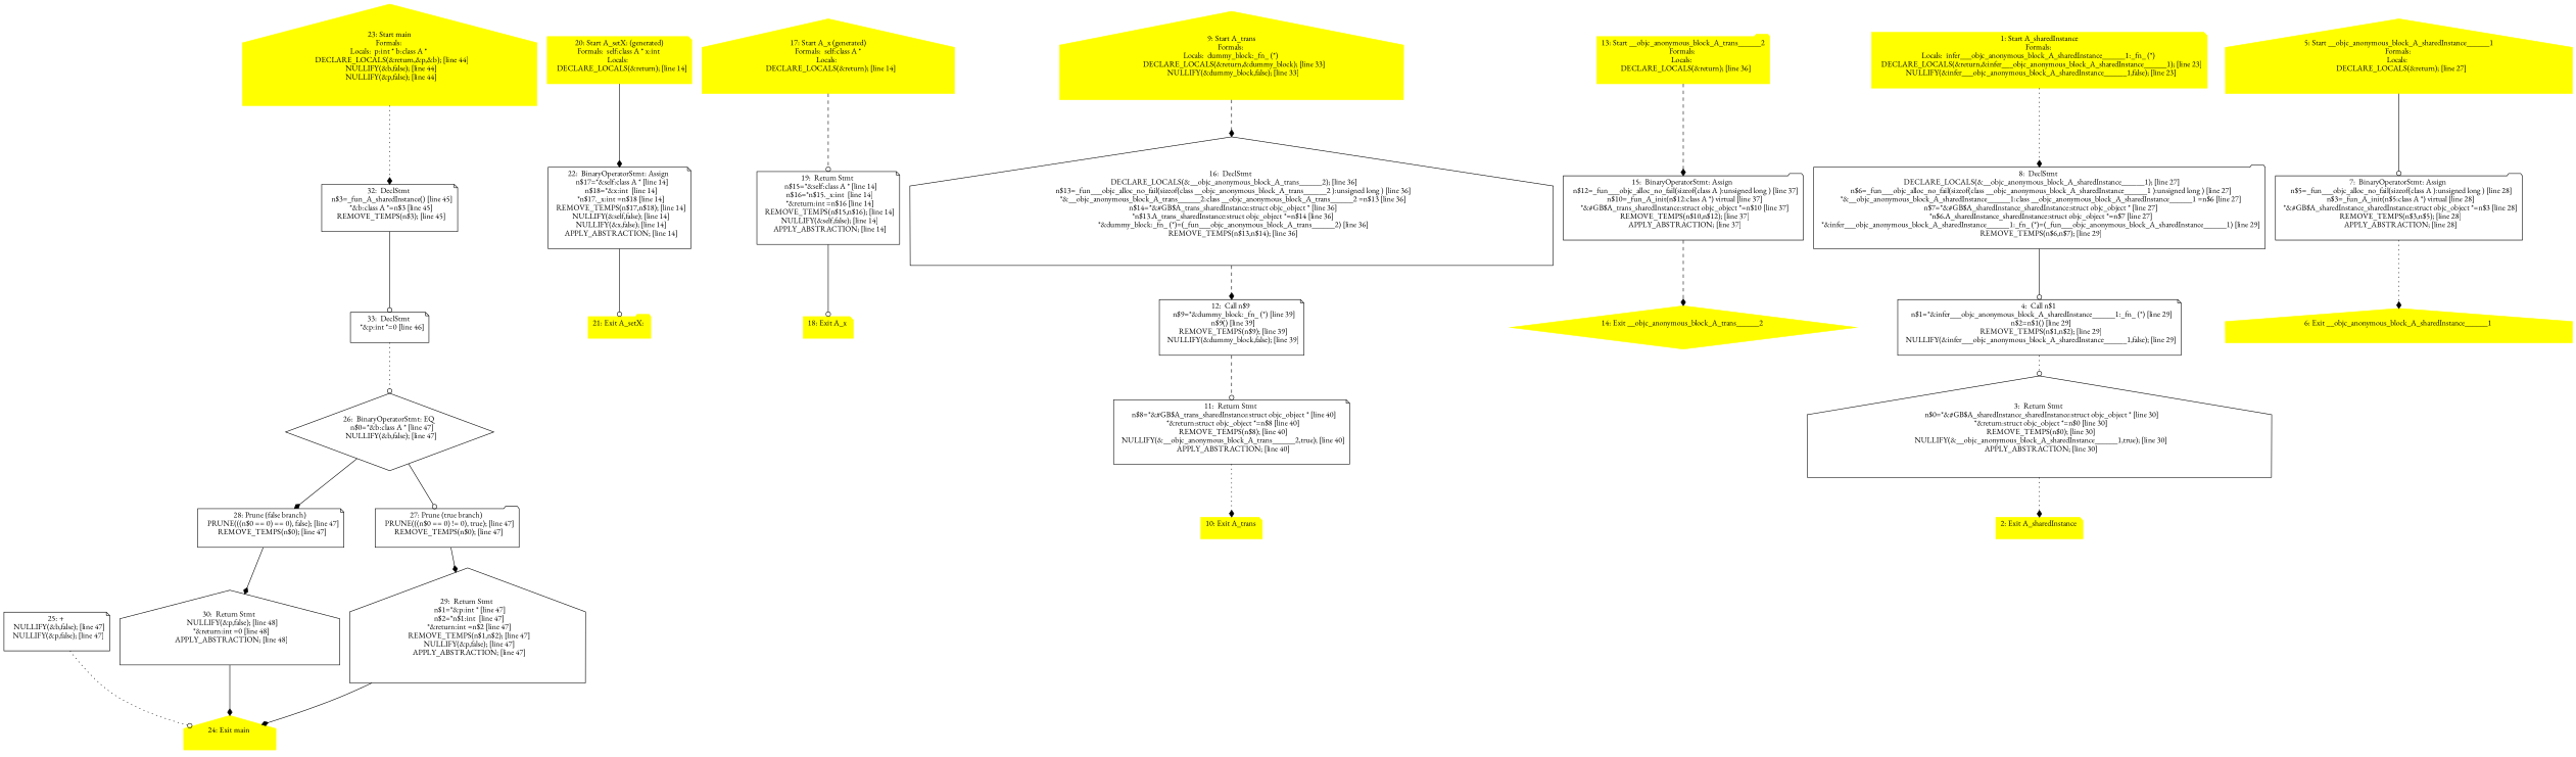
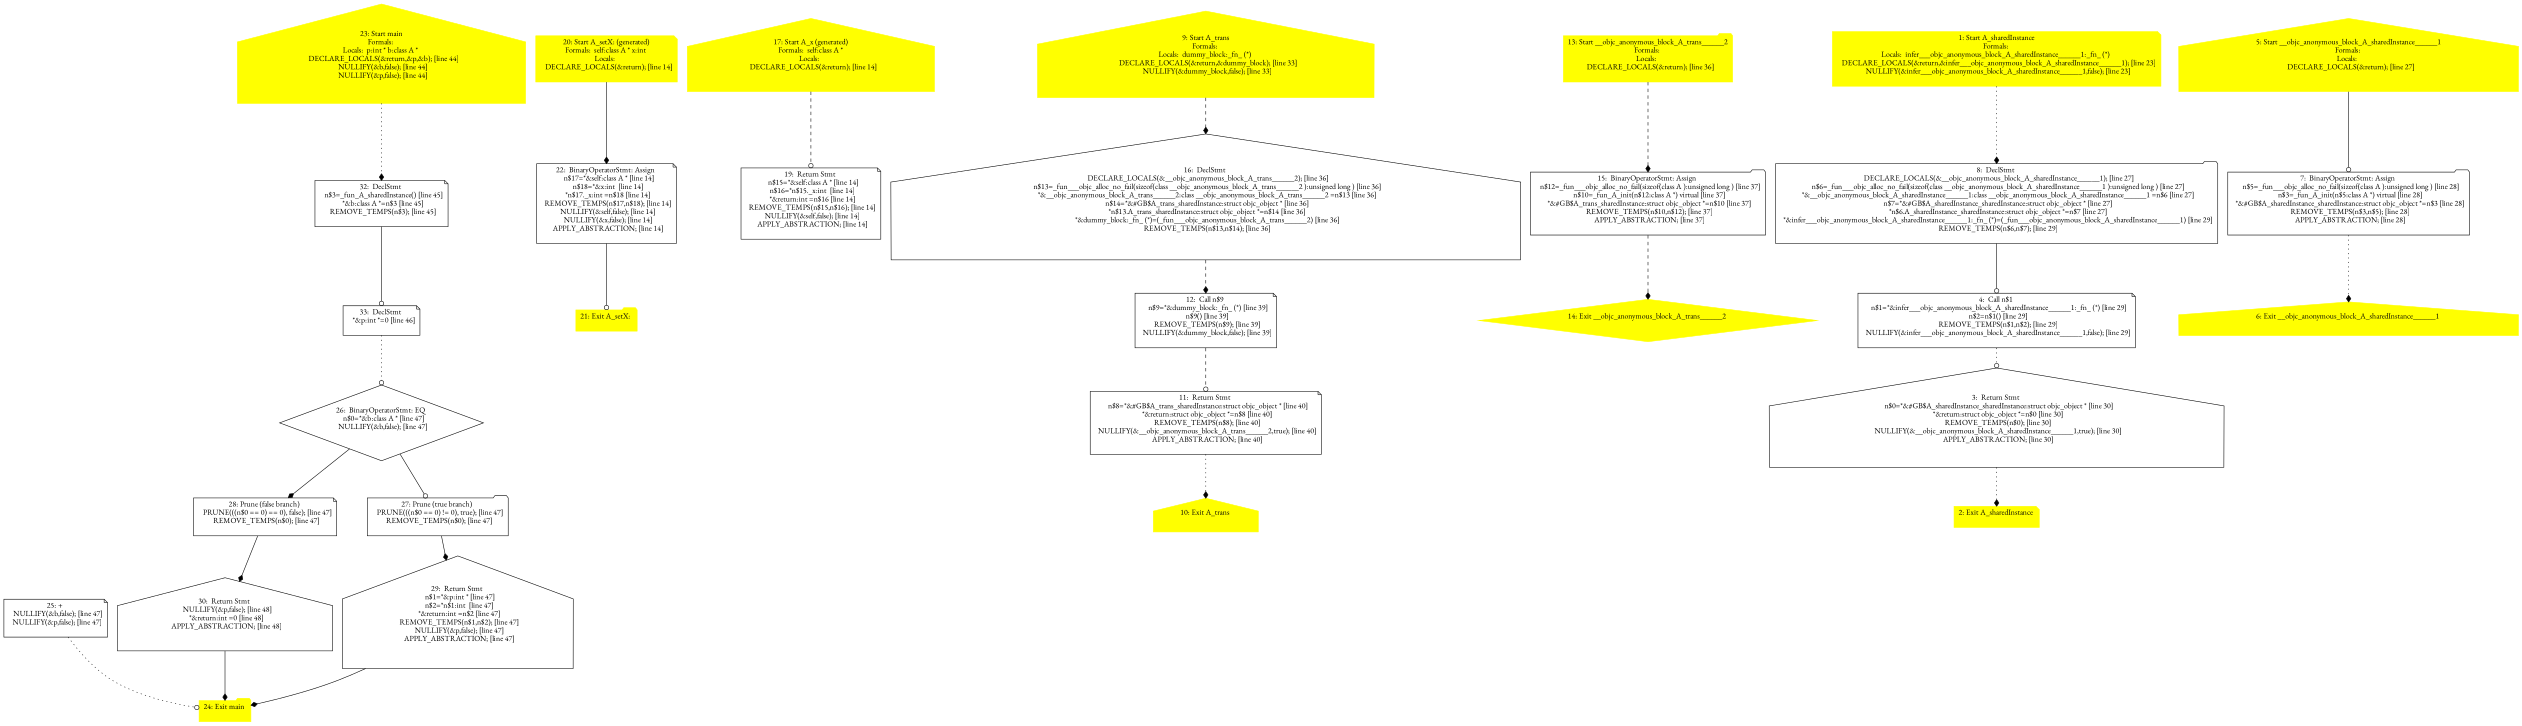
  digraph {
    fontname="EB Garamond"
    node [fontname="EB Garamond" shape=note]
    edge [arrowhead=diamond fontname="EB Garamond" style=solid]
    n1 [label="32:  DeclStmt \n   n$3=_fun_A_sharedInstance() [line 45]\n  *&b:class A *=n$3 [line 45]\n  REMOVE_TEMPS(n$3); [line 45]\n "]
    n2 [label="33:  DeclStmt \n   *&p:int *=0 [line 46]\n "]
    n3 [label="26:  BinaryOperatorStmt: EQ \n   n$0=*&b:class A * [line 47]\n  NULLIFY(&b,false); [line 47]\n " shape=diamond]
    n4 [label="28: Prune (false branch) \n   PRUNE(((n$0 == 0) == 0), false); [line 47]\n  REMOVE_TEMPS(n$0); [line 47]\n "]
    n5 [label="27: Prune (true branch) \n   PRUNE(((n$0 == 0) != 0), true); [line 47]\n  REMOVE_TEMPS(n$0); [line 47]\n " shape=folder]
    n6 [label="30:  Return Stmt \n   NULLIFY(&p,false); [line 48]\n  *&return:int =0 [line 48]\n  APPLY_ABSTRACTION; [line 48]\n " shape=house]
    n7 [label="29:  Return Stmt \n   n$1=*&p:int * [line 47]\n  n$2=*n$1:int  [line 47]\n  *&return:int =n$2 [line 47]\n  REMOVE_TEMPS(n$1,n$2); [line 47]\n  NULLIFY(&p,false); [line 47]\n  APPLY_ABSTRACTION; [line 47]\n " shape=house]
-   n8 [color=yellow label="24: Exit main \n  " shape=house style=filled]
+   n8 [color=yellow label="24: Exit main \n  " shape=folder style=filled]
    n9 [label="25: + \n   NULLIFY(&b,false); [line 47]\n  NULLIFY(&p,false); [line 47]\n "]
    n10 [color=yellow label="23: Start main\nFormals: \nLocals:  p:int * b:class A * \n   DECLARE_LOCALS(&return,&p,&b); [line 44]\n  NULLIFY(&b,false); [line 44]\n  NULLIFY(&p,false); [line 44]\n " shape=house style=filled]
    n11 [label="22:  BinaryOperatorStmt: Assign \n   n$17=*&self:class A * [line 14]\n  n$18=*&x:int  [line 14]\n  *n$17._x:int =n$18 [line 14]\n  REMOVE_TEMPS(n$17,n$18); [line 14]\n  NULLIFY(&self,false); [line 14]\n  NULLIFY(&x,false); [line 14]\n  APPLY_ABSTRACTION; [line 14]\n "]
    n12 [color=yellow label="21: Exit A_setX: \n  " shape=folder style=filled]
    n13 [color=yellow label="20: Start A_setX: (generated)\nFormals:  self:class A * x:int \nLocals:  \n   DECLARE_LOCALS(&return); [line 14]\n " style=filled]
    n14 [label="19:  Return Stmt \n   n$15=*&self:class A * [line 14]\n  n$16=*n$15._x:int  [line 14]\n  *&return:int =n$16 [line 14]\n  REMOVE_TEMPS(n$15,n$16); [line 14]\n  NULLIFY(&self,false); [line 14]\n  APPLY_ABSTRACTION; [line 14]\n "]
-   n15 [color=yellow label="18: Exit A_x \n  " style=filled]
    n16 [color=yellow label="17: Start A_x (generated)\nFormals:  self:class A *\nLocals:  \n   DECLARE_LOCALS(&return); [line 14]\n " shape=house style=filled]
    n17 [label="16:  DeclStmt \n   DECLARE_LOCALS(&__objc_anonymous_block_A_trans______2); [line 36]\n  n$13=_fun___objc_alloc_no_fail(sizeof(class __objc_anonymous_block_A_trans______2 ):unsigned long ) [line 36]\n  *&__objc_anonymous_block_A_trans______2:class __objc_anonymous_block_A_trans______2 =n$13 [line 36]\n  n$14=*&#GB$A_trans_sharedInstance:struct objc_object * [line 36]\n  *n$13.A_trans_sharedInstance:struct objc_object *=n$14 [line 36]\n  *&dummy_block:_fn_ (*)=(_fun___objc_anonymous_block_A_trans______2) [line 36]\n  REMOVE_TEMPS(n$13,n$14); [line 36]\n " shape=house]
    n18 [label="12:  Call n$9 \n   n$9=*&dummy_block:_fn_ (*) [line 39]\n  n$9() [line 39]\n  REMOVE_TEMPS(n$9); [line 39]\n  NULLIFY(&dummy_block,false); [line 39]\n "]
    n19 [label="11:  Return Stmt \n   n$8=*&#GB$A_trans_sharedInstance:struct objc_object * [line 40]\n  *&return:struct objc_object *=n$8 [line 40]\n  REMOVE_TEMPS(n$8); [line 40]\n  NULLIFY(&__objc_anonymous_block_A_trans______2,true); [line 40]\n  APPLY_ABSTRACTION; [line 40]\n "]
-   n20 [color=yellow label="10: Exit A_trans \n  " style=filled]
+   n20 [color=yellow label="10: Exit A_trans \n  " shape=house style=filled]
    n21 [label="15:  BinaryOperatorStmt: Assign \n   n$12=_fun___objc_alloc_no_fail(sizeof(class A ):unsigned long ) [line 37]\n  n$10=_fun_A_init(n$12:class A *) virtual [line 37]\n  *&#GB$A_trans_sharedInstance:struct objc_object *=n$10 [line 37]\n  REMOVE_TEMPS(n$10,n$12); [line 37]\n  APPLY_ABSTRACTION; [line 37]\n " shape=folder]
    n22 [color=yellow label="14: Exit __objc_anonymous_block_A_trans______2 \n  " shape=diamond style=filled]
    n23 [color=yellow label="13: Start __objc_anonymous_block_A_trans______2\nFormals: \nLocals:  \n   DECLARE_LOCALS(&return); [line 36]\n " shape=folder style=filled]
    n24 [color=yellow label="9: Start A_trans\nFormals: \nLocals:  dummy_block:_fn_ (*) \n   DECLARE_LOCALS(&return,&dummy_block); [line 33]\n  NULLIFY(&dummy_block,false); [line 33]\n " shape=house style=filled]
    n25 [label="8:  DeclStmt \n   DECLARE_LOCALS(&__objc_anonymous_block_A_sharedInstance______1); [line 27]\n  n$6=_fun___objc_alloc_no_fail(sizeof(class __objc_anonymous_block_A_sharedInstance______1 ):unsigned long ) [line 27]\n  *&__objc_anonymous_block_A_sharedInstance______1:class __objc_anonymous_block_A_sharedInstance______1 =n$6 [line 27]\n  n$7=*&#GB$A_sharedInstance_sharedInstance:struct objc_object * [line 27]\n  *n$6.A_sharedInstance_sharedInstance:struct objc_object *=n$7 [line 27]\n  *&infer___objc_anonymous_block_A_sharedInstance______1:_fn_ (*)=(_fun___objc_anonymous_block_A_sharedInstance______1) [line 29]\n  REMOVE_TEMPS(n$6,n$7); [line 29]\n " shape=folder]
    n26 [label="4:  Call n$1 \n   n$1=*&infer___objc_anonymous_block_A_sharedInstance______1:_fn_ (*) [line 29]\n  n$2=n$1() [line 29]\n  REMOVE_TEMPS(n$1,n$2); [line 29]\n  NULLIFY(&infer___objc_anonymous_block_A_sharedInstance______1,false); [line 29]\n "]
    n27 [label="3:  Return Stmt \n   n$0=*&#GB$A_sharedInstance_sharedInstance:struct objc_object * [line 30]\n  *&return:struct objc_object *=n$0 [line 30]\n  REMOVE_TEMPS(n$0); [line 30]\n  NULLIFY(&__objc_anonymous_block_A_sharedInstance______1,true); [line 30]\n  APPLY_ABSTRACTION; [line 30]\n " shape=house]
    n28 [color=yellow label="2: Exit A_sharedInstance \n  " style=filled]
    n29 [label="7:  BinaryOperatorStmt: Assign \n   n$5=_fun___objc_alloc_no_fail(sizeof(class A ):unsigned long ) [line 28]\n  n$3=_fun_A_init(n$5:class A *) virtual [line 28]\n  *&#GB$A_sharedInstance_sharedInstance:struct objc_object *=n$3 [line 28]\n  REMOVE_TEMPS(n$3,n$5); [line 28]\n  APPLY_ABSTRACTION; [line 28]\n " shape=folder]
    n30 [color=yellow label="6: Exit __objc_anonymous_block_A_sharedInstance______1 \n  " shape=house style=filled]
    n31 [color=yellow label="5: Start __objc_anonymous_block_A_sharedInstance______1\nFormals: \nLocals:  \n   DECLARE_LOCALS(&return); [line 27]\n " shape=house style=filled]
    n32 [color=yellow label="1: Start A_sharedInstance\nFormals: \nLocals:  infer___objc_anonymous_block_A_sharedInstance______1:_fn_ (*) \n   DECLARE_LOCALS(&return,&infer___objc_anonymous_block_A_sharedInstance______1); [line 23]\n  NULLIFY(&infer___objc_anonymous_block_A_sharedInstance______1,false); [line 23]\n " style=filled]
    n1 -> n2 [arrowhead=odot]
    n2 -> n3 [arrowhead=odot style=dotted]
    n3 -> n4
    n3 -> n5 [arrowhead=odot]
    n4 -> n6
    n5 -> n7
    n6 -> n8
    n7 -> n8
    n9 -> n8 [arrowhead=odot style=dotted]
    n10 -> n1 [style=dotted]
    n11 -> n12 [arrowhead=odot]
    n13 -> n11
-   n14 -> n15 [arrowhead=odot]
    n16 -> n14 [arrowhead=odot style=dashed]
    n17 -> n18 [style=dashed]
    n18 -> n19 [arrowhead=odot style=dashed]
    n19 -> n20 [style=dotted]
    n21 -> n22 [style=dashed]
    n23 -> n21 [style=dashed]
    n24 -> n17 [style=dashed]
    n25 -> n26 [arrowhead=odot]
    n26 -> n27 [arrowhead=odot style=dotted]
    n27 -> n28 [style=dotted]
    n29 -> n30 [style=dotted]
    n31 -> n29 [arrowhead=odot]
    n32 -> n25 [style=dotted]
  }
